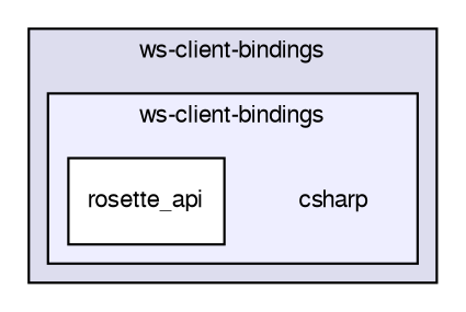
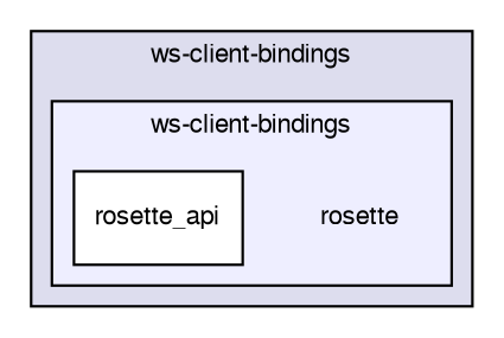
  digraph {
    compound=true
    node [fontname=FreeSans fontsize=10]
-   n1 [label=csharp shape=plaintext]
+   n1 [label=rosette shape=plaintext]
    n2 [color=black fillcolor=white label=rosette_api shape=box style=filled]
    subgraph cluster_1 {
      bgcolor="#ddddee"
      fontname=FreeSans
      fontsize=10
      label="ws-client-bindings"
      pencolor=black
      subgraph cluster_2 {
        bgcolor="#eeeeff"
        fontname=FreeSans
        fontsize=10
        pencolor=black
        n1
        n2
      }
    }
  }
